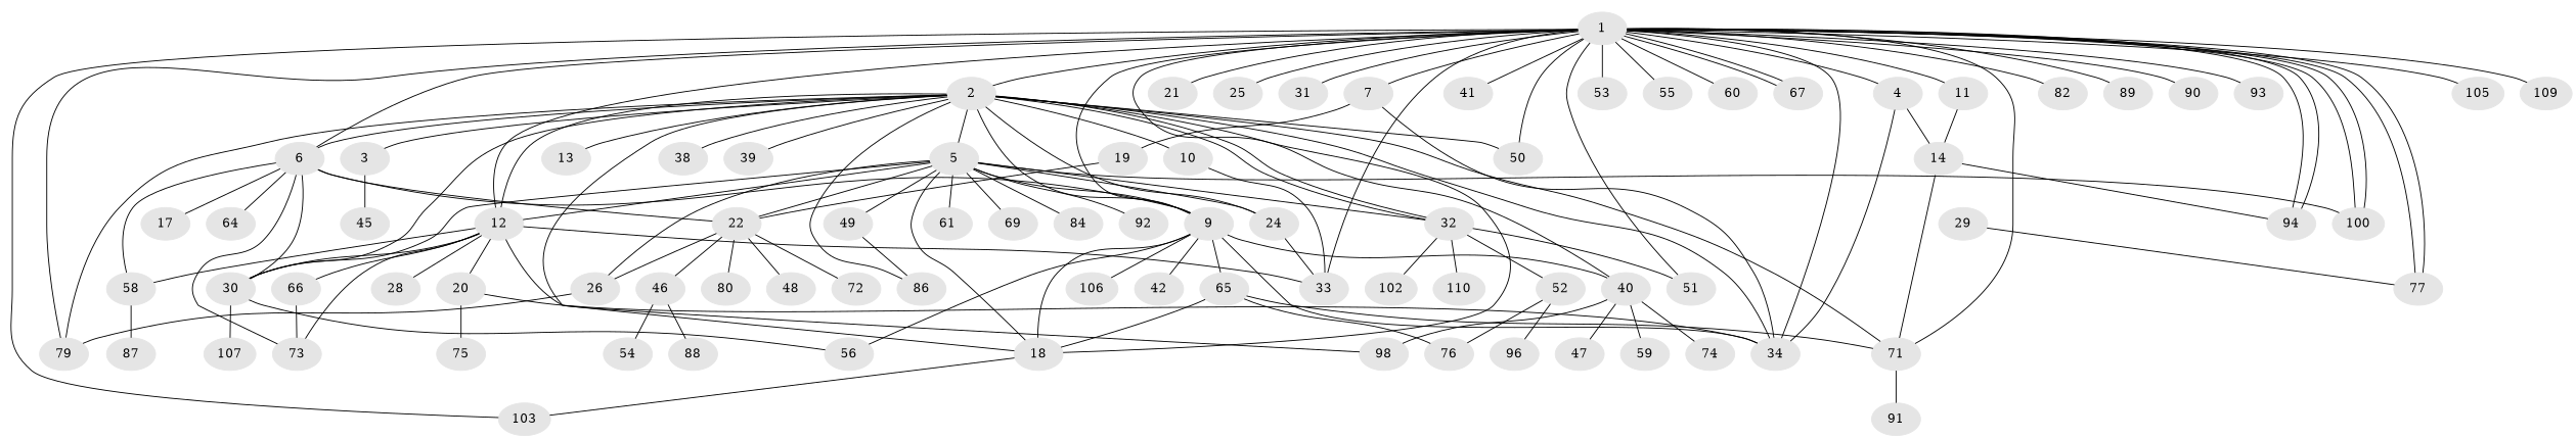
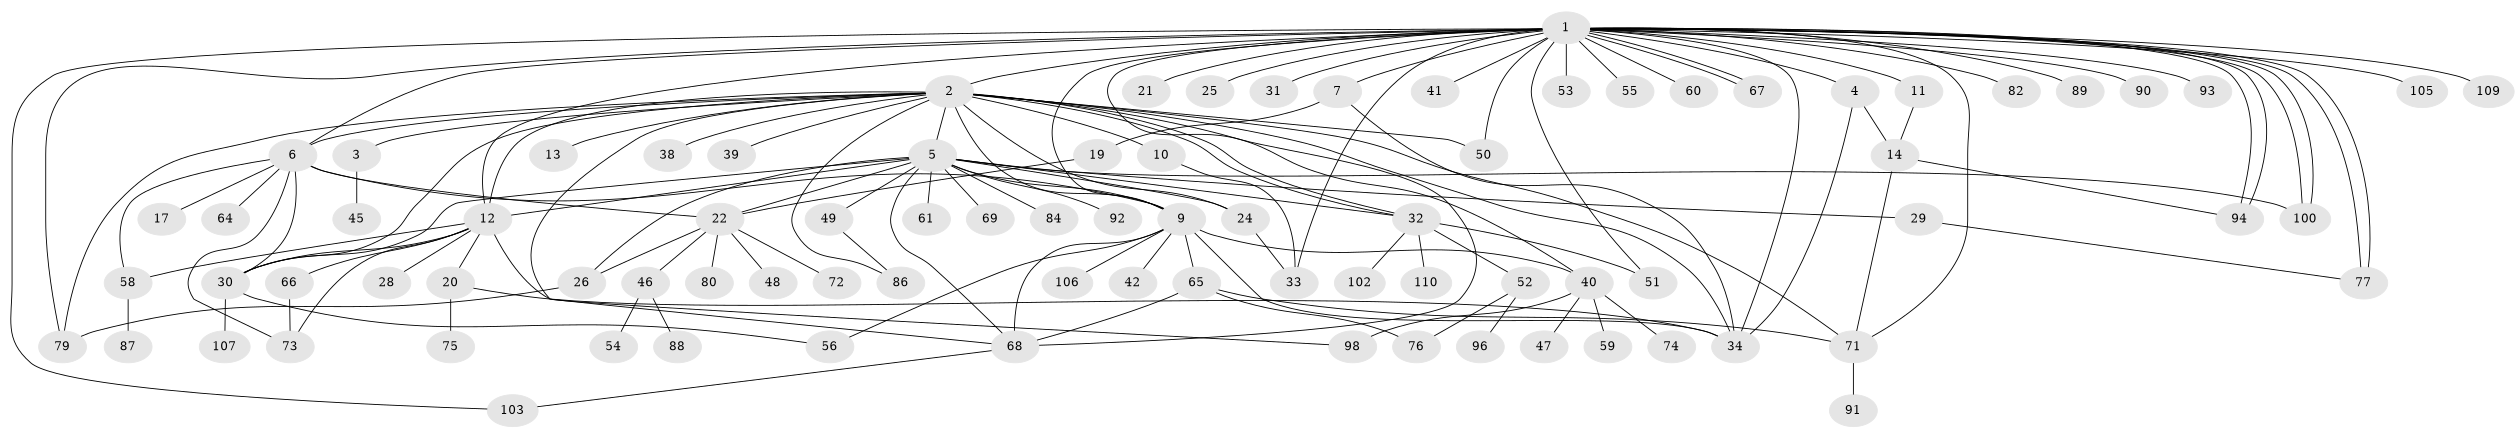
  graph {
    node [color=gray90 style=filled]
    1 [super="+16"]
    2 [super="+111"]
    4 [super="+36"]
    6 [super="+8"]
    7 [super="+37"]
    9 [super="+15"]
    11
    12 [super="+26"]
    21 [super="+104"]
    25
    31 [super="+63"]
    33 [super="+112"]
    34 [super="+97"]
    41
    50 [super="+62"]
    51
    53
    55
    60
    67
-   68 [super="+83" label=18]
+   68 [super="+83"]
    71
    77
    79 [super="+101"]
    82
    89
    90
    93
    94
    100
    103
    105
    109
    3
    5 [super="+23"]
    10 [super="+18"]
    13
    24 [super="+81"]
    30 [super="+70"]
    32 [super="+44"]
    38
    39
    40 [super="+43"]
    86
    14 [super="+57"]
    22 [super="+35"]
    17
    58
    64
    73
    19
    42
    56
    65 [super="+108"]
    106
    20 [super="+95"]
    28
    66
    98
    91
    45
    n62 [label=26 super="+99"]
    29
    49
    61
    69
    84
    92
    107
    52 [super="+85"]
    102
    110
    47
    59
    74 [super="+78"]
    46
    48
    72
    80
    87
    76
    75
    54
    88
    96
    1 -- 2 [weight=2]
    1 -- 4 [weight=2]
    1 -- 6
    1 -- 7 [weight=2]
    1 -- 9 [weight=2]
    1 -- 11
    1 -- 12
    1 -- 21
    1 -- 25
    1 -- 31
    1 -- 33 [weight=2]
    1 -- 34
    1 -- 41
    1 -- 50 [weight=2]
    1 -- 51
    1 -- 53
    1 -- 55
    1 -- 60
    1 -- 67
    1 -- 67
    1 -- 68
    1 -- 71
    1 -- 77
    1 -- 77
    1 -- 79 [weight=2]
    1 -- 82
    1 -- 89
    1 -- 90
    1 -- 93
    1 -- 94
    1 -- 94
    1 -- 100
    1 -- 100
    1 -- 103
    1 -- 105
    1 -- 109
    2 -- 6
    2 -- 9
    2 -- 12
    2 -- 34
    2 -- 50
    2 -- 68
    2 -- 71
    2 -- 79
    2 -- 3
    2 -- 5
    2 -- 10
    2 -- 13
    2 -- 24
    2 -- 30
    2 -- 32
    2 -- 32
    2 -- 38
    2 -- 39
    2 -- 40
    2 -- 86
    4 -- 34
    4 -- 14
    6 -- 9
    6 -- 30
    6 -- 22
    6 -- 17
    6 -- 58
    6 -- 64
    6 -- 73
    7 -- 34
    7 -- 19
    9 -- 34
    9 -- 68
    9 -- 40
    9 -- 42
    9 -- 56
    9 -- 65
    9 -- 106
    11 -- 14
-   12 -- 33
    12 -- 30
    12 -- 58
    12 -- 73
    12 -- 20
    12 -- 28
    12 -- 66
    12 -- 98
    68 -- 103
    71 -- 91
    3 -- 45 [weight=2]
    5 -- 9 [weight=2]
    5 -- 12
    5 -- 68
    5 -- 100
    5 -- 24
    5 -- 30
    5 -- 32
    5 -- 22
    5 -- n62
+   5 -- 29
    5 -- 49
    5 -- 61
    5 -- 69
    5 -- 84
    5 -- 92
    10 -- 33
    24 -- 33
    30 -- 56
    30 -- 107
    32 -- 51
    32 -- 52
    32 -- 102
    32 -- 110
    40 -- 98 [weight=2]
    40 -- 47
    40 -- 59
    40 -- 74
    14 -- 71
    14 -- 94
    22 -- n62
    22 -- 46
    22 -- 48
    22 -- 72
    22 -- 80
    58 -- 87
    19 -- 22
    65 -- 68
    65 -- 71
    65 -- 76
    20 -- 34
    20 -- 75
    66 -- 73
    n62 -- 79
    29 -- 77
    49 -- 86
    52 -- 76
    52 -- 96
    46 -- 54
    46 -- 88
  }
